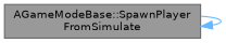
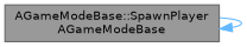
  digraph {
    rankdir=TB
-   n1 [color=gray40 fillcolor=grey60 fontcolor=black fontname=Helvetica fontsize=10 height=0.2 label="AGameModeBase::SpawnPlayer\lFromSimulate" shape=box style=filled width=0.4]
+   n1 [color=gray40 fillcolor=grey60 fontcolor=black fontname=Helvetica fontsize=10 height=0.2 label="AGameModeBase::SpawnPlayer\lAGameModeBase" shape=box style=filled width=0.4]
    n1 -> n1 [color=steelblue1 fontname=Helvetica fontsize=10 labelfontname=Helvetica labelfontsize=10 style=solid]
  }
